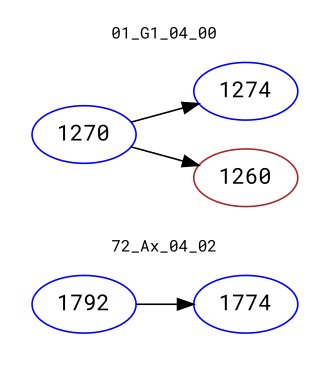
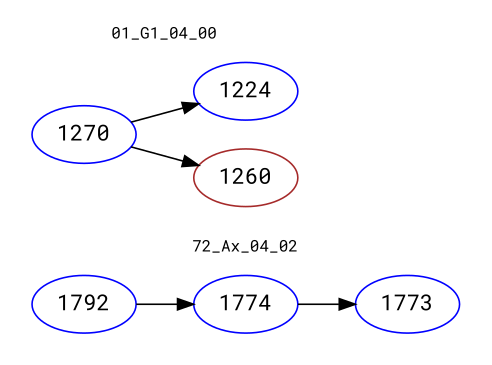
  digraph {
    fontname="Roboto Mono"
    rankdir=LR
    node [color=blue fontname="Roboto Mono"]
    edge [color=black fontname="Roboto Mono"]
    n1 [label=1774]
+   n2 [label=1773]
    n3 [label=1792]
    n4 [label=1270]
    n5 [color=brown label=1260]
-   n6 [label=1274]
+   n6 [label=1224]
    subgraph cluster_1 {
      color=white
      fontsize=10
      label="72_Ax_04_02"
      n1
+     n2
      n3
    }
    subgraph cluster_2 {
      color=white
      fontsize=10
      label="01_G1_04_00"
      n4
      n5
      n6
    }
+   n1 -> n2
    n3 -> n1
    n4 -> n5
    n4 -> n6
  }
